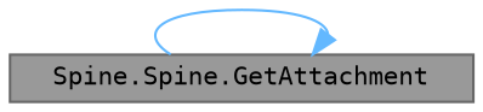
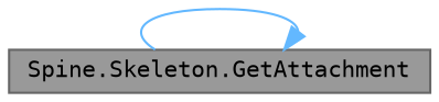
  digraph {
    rankdir=LR
    fontname="DejaVu Sans Mono"
-   n1 [color=gray40 fillcolor=grey60 fontcolor=black fontname="DejaVu Sans Mono" fontsize=10 height=0.2 label="Spine.Spine.GetAttachment" shape=box style=filled width=0.4]
+   n1 [color=gray40 fillcolor=grey60 fontcolor=black fontname="DejaVu Sans Mono" fontsize=10 height=0.2 label="Spine.Skeleton.GetAttachment" shape=box style=filled width=0.4]
    n1 -> n1 [color=steelblue1 fontname="DejaVu Sans Mono" fontsize=10 labelfontname=Helvetica labelfontsize=10 style=solid]
  }
